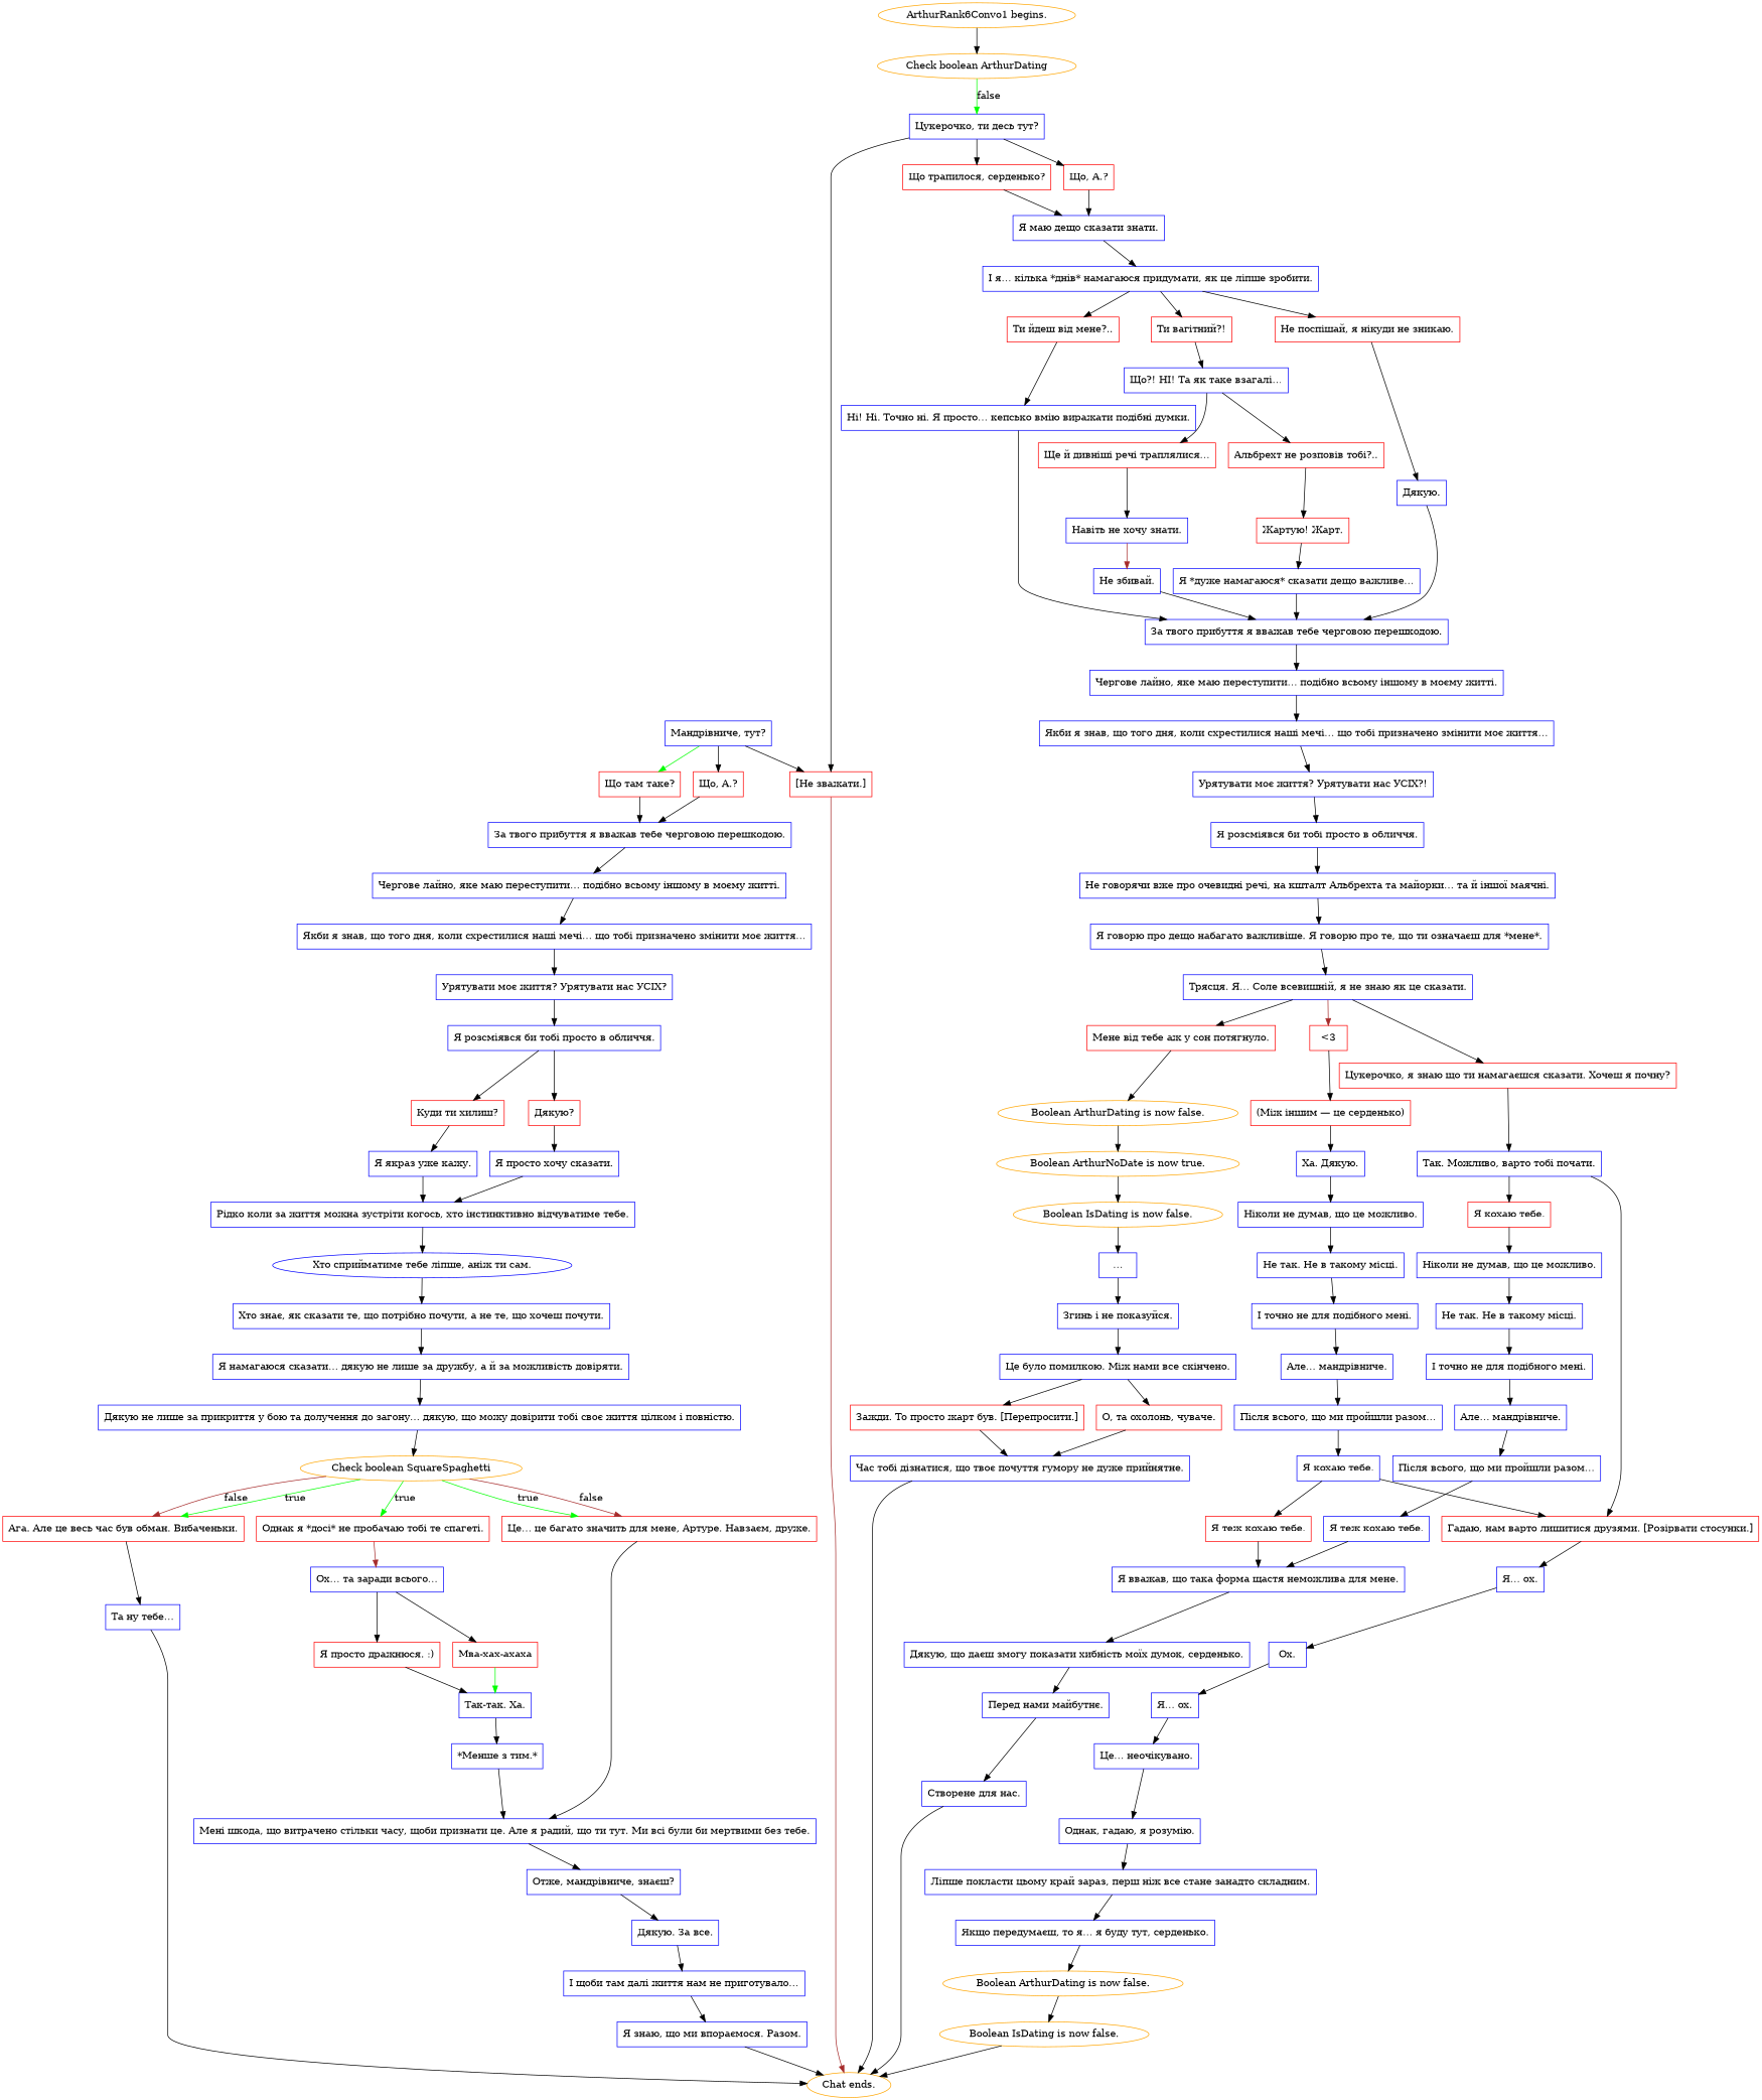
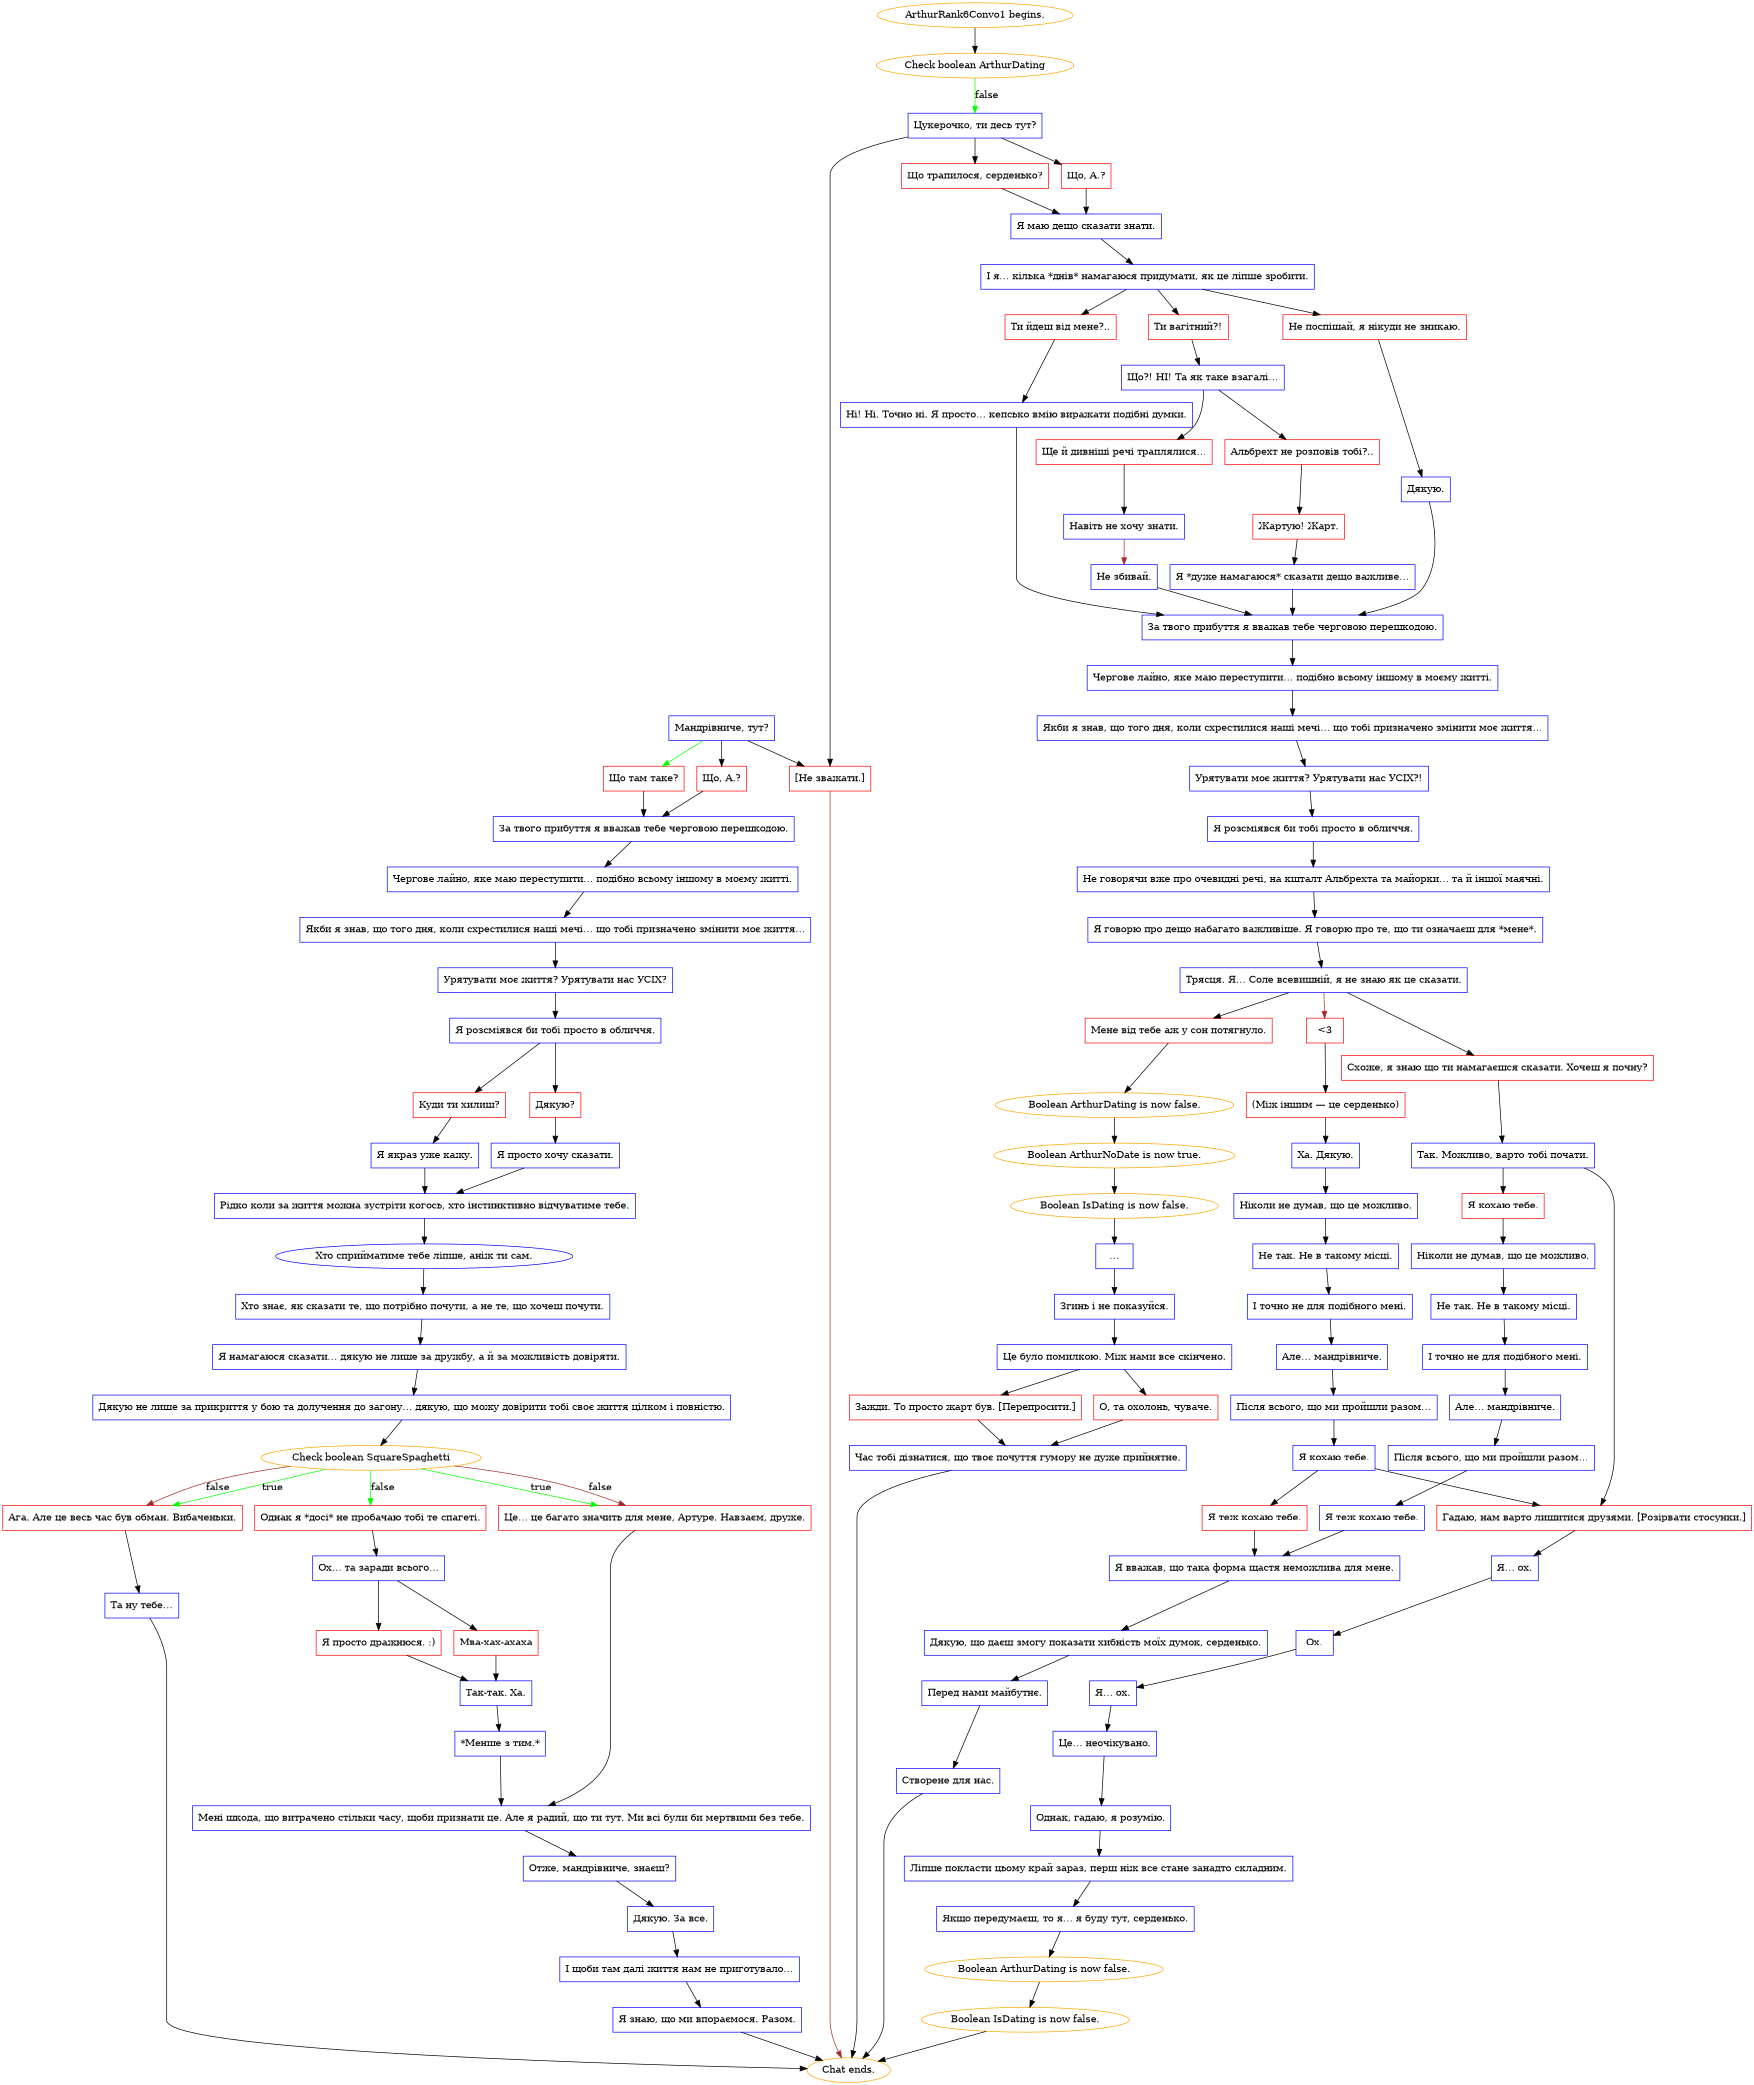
  digraph {
    fontname="DejaVu Serif"
    node [color=blue fontname="DejaVu Serif" shape=box]
    edge [fontname="DejaVu Serif"]
    "ArthurRank6Convo1 begins." [color=orange shape=""]
    n2 [color=orange label="Check boolean ArthurDating" shape=""]
    n3 [label="Цукерочко, ти десь тут?"]
    n4 [color=red label="Що, А.?"]
    n5 [color=red label="Що трапилося, серденько?"]
    n6 [color=red label="[Не зважати.]"]
    n7 [label="Мандрівниче, тут?"]
    n8 [color=red label="Що там таке?"]
    n9 [color=red label="Що, А.?"]
    n10 [label="Я маю дещо сказати знати."]
    "Chat ends." [color=orange shape=""]
    n12 [label="За твого прибуття я вважав тебе черговою перешкодою."]
    n13 [label="І я… кілька *днів* намагаюся придумати, як це ліпше зробити."]
    n14 [label="Чергове лайно, яке маю переступити… подібно всьому іншому в моєму житті."]
    n15 [color=red label="Ти вагітний?!"]
    n16 [color=red label="Ти йдеш від мене?.."]
    n17 [color=red label="Не поспішай, я нікуди не зникаю."]
    n18 [label="Якби я знав, що того дня, коли схрестилися наші мечі… що тобі призначено змінити моє життя…"]
    n19 [label="Що?! НІ! Та як таке взагалі…"]
    n20 [label="Ні! Ні. Точно ні. Я просто… кепсько вмію виражати подібні думки."]
    n21 [label="Дякую."]
    n22 [label="Урятувати моє життя? Урятувати нас УСІХ?"]
    n23 [color=red label="Ще й дивніші речі траплялися…"]
    n24 [color=red label="Альбрехт не розповів тобі?.."]
    n25 [label="За твого прибуття я вважав тебе черговою перешкодою."]
    n26 [label="Я розсміявся би тобі просто в обличчя."]
    n27 [label="Навіть не хочу знати."]
    n28 [color=red label="Жартую! Жарт."]
    n29 [label="Чергове лайно, яке маю переступити… подібно всьому іншому в моєму житті."]
    n30 [color=red label="Дякую?"]
    n31 [color=red label="Куди ти хилиш?"]
    n32 [label="Не збивай."]
    n33 [label="Я *дуже намагаюся* сказати дещо важливе…"]
    n34 [label="Якби я знав, що того дня, коли схрестилися наші мечі… що тобі призначено змінити моє життя…"]
    n35 [label="Я просто хочу сказати."]
    n36 [label="Я якраз уже кажу."]
    n37 [label="Урятувати моє життя? Урятувати нас УСІХ?!"]
    n38 [label="Рідко коли за життя можна зустріти когось, хто інстинктивно відчуватиме тебе."]
    n39 [label="Я розсміявся би тобі просто в обличчя."]
    n40 [label="Хто сприйматиме тебе ліпше, аніж ти сам." shape=ellipse]
    n41 [label="Не говорячи вже про очевидні речі, на кшталт Альбрехта та майорки… та й іншої маячні."]
    n42 [label="Хто знає, як сказати те, що потрібно почути, а не те, що хочеш почути."]
    n43 [label="Я говорю про дещо набагато важливіше. Я говорю про те, що ти означаєш для *мене*."]
    n44 [label="Я намагаюся сказати… дякую не лише за дружбу, а й за можливість довіряти."]
    n45 [label="Трясця. Я… Соле всевишній, я не знаю як це сказати."]
    n46 [label="Дякую не лише за прикриття у бою та долучення до загону… дякую, що можу довірити тобі своє життя цілком і повністю."]
-   n47 [color=red label="Цукерочко, я знаю що ти намагаєшся сказати. Хочеш я почну?"]
+   n47 [color=red label="Схоже, я знаю що ти намагаєшся сказати. Хочеш я почну?"]
    n48 [color=red label="<3"]
    n49 [color=red label="Мене від тебе аж у сон потягнуло."]
    n50 [color=orange label="Check boolean SquareSpaghetti" shape=""]
    n51 [label="Так. Можливо, варто тобі почати."]
    n52 [color=red label="(Між іншим — це серденько)"]
    n53 [color=orange label="Boolean ArthurDating is now false." shape=""]
    n54 [color=red label="Однак я *досі* не пробачаю тобі те спагеті."]
    n55 [color=red label="Це… це багато значить для мене, Артуре. Навзаєм, друже."]
    n56 [color=red label="Ага. Але це весь час був обман. Вибаченьки."]
    n57 [color=red label="Я кохаю тебе."]
    n58 [color=red label="Гадаю, нам варто лишитися друзями. [Розірвати стосунки.]"]
    n59 [label="Ха. Дякую."]
    n60 [color=orange label="Boolean ArthurNoDate is now true." shape=""]
    n61 [label="Ох… та заради всього…"]
    n62 [label="Мені шкода, що витрачено стільки часу, щоби признати це. Але я радий, що ти тут. Ми всі були би мертвими без тебе."]
    n63 [label="Та ну тебе…"]
    n64 [label="Ніколи не думав, що це можливо."]
    n65 [label="Я… ох."]
    n66 [label="Ніколи не думав, що це можливо."]
    n67 [color=orange label="Boolean IsDating is now false." shape=""]
    n68 [color=red label="Мва-хах-ахаха"]
    n69 [color=red label="Я просто дражнюся. :)"]
    n70 [label="Отже, мандрівниче, знаєш?"]
    n71 [label="Не так. Не в такому місці."]
    n72 [label="Ох."]
    n73 [label="Не так. Не в такому місці."]
    n74 [label="…"]
    n75 [label="Так-так. Ха."]
    n76 [label="Дякую. За все."]
    n77 [label="І точно не для подібного мені."]
    n78 [label="Я… ох."]
    n79 [label="І точно не для подібного мені."]
    n80 [label="Згинь і не показуйся."]
    n81 [label="*Менше з тим.*"]
    n82 [label="І щоби там далі життя нам не приготувало…"]
    n83 [label="Але… мандрівниче."]
    n84 [label="Це… неочікувано."]
    n85 [label="Але… мандрівниче."]
    n86 [label="Це було помилкою. Між нами все скінчено."]
    n87 [label="Я знаю, що ми впораємося. Разом."]
    n88 [label="Після всього, що ми пройшли разом…"]
    n89 [label="Однак, гадаю, я розумію."]
    n90 [label="Після всього, що ми пройшли разом…"]
    n91 [color=red label="Зажди. То просто жарт був. [Перепросити.]"]
    n92 [color=red label="О, та охолонь, чуваче."]
    n93 [label="Я теж кохаю тебе."]
    n94 [label="Ліпше покласти цьому край зараз, перш ніж все стане занадто складним."]
    n95 [label="Я кохаю тебе."]
    n96 [label="Час тобі дізнатися, що твоє почуття гумору не дуже прийнятне."]
    n97 [label="Я вважав, що така форма щастя неможлива для мене."]
    n98 [label="Якщо передумаєш, то я… я буду тут, серденько."]
    n99 [color=red label="Я теж кохаю тебе."]
    n100 [label="Дякую, що даєш змогу показати хибність моїх думок, серденько."]
    n101 [color=orange label="Boolean ArthurDating is now false." shape=""]
    n102 [label="Перед нами майбутнє."]
    n103 [color=orange label="Boolean IsDating is now false." shape=""]
    n104 [label="Створене для нас."]
    "ArthurRank6Convo1 begins." -> n2
    n2 -> n3 [color=green label=false]
    n3 -> n4
    n3 -> n5
    n3 -> n6
    n4 -> n10
    n5 -> n10
    n6 -> "Chat ends." [color=brown]
    n7 -> n6
    n7 -> n8 [color=green]
    n7 -> n9
    n8 -> n12
    n9 -> n12
    n10 -> n13
    n12 -> n14
    n13 -> n15
    n13 -> n16
    n13 -> n17
    n14 -> n18
    n15 -> n19
    n16 -> n20
    n17 -> n21
    n18 -> n22
    n19 -> n23
    n19 -> n24
    n20 -> n25
    n21 -> n25
    n22 -> n26
    n23 -> n27
    n24 -> n28
    n25 -> n29
    n26 -> n30
    n26 -> n31
    n27 -> n32 [color=brown]
    n28 -> n33
    n29 -> n34
    n30 -> n35
    n31 -> n36
    n32 -> n25
    n33 -> n25
    n34 -> n37
    n35 -> n38
    n36 -> n38
    n37 -> n39
    n38 -> n40
    n39 -> n41
    n40 -> n42
    n41 -> n43
    n42 -> n44
    n43 -> n45
    n44 -> n46
    n45 -> n47
    n45 -> n48 [color=brown]
    n45 -> n49
    n46 -> n50
    n47 -> n51
    n48 -> n52
    n49 -> n53
-   n50 -> n54 [color=green label=true]
+   n50 -> n54 [color=green label=false]
    n50 -> n55 [color=green label=true]
    n50 -> n55 [color=brown label=false]
    n50 -> n56 [color=green label=true]
    n50 -> n56 [color=brown label=false]
    n51 -> n57
    n51 -> n58
    n52 -> n59
    n53 -> n60
-   n54 -> n61 [color=brown]
+   n54 -> n61
    n55 -> n62
    n56 -> n63
    n57 -> n64
    n58 -> n65
    n59 -> n66
    n60 -> n67
    n61 -> n68
    n61 -> n69
    n62 -> n70
    n63 -> "Chat ends."
    n64 -> n71
    n65 -> n72
    n66 -> n73
    n67 -> n74
-   n68 -> n75 [color=green]
+   n68 -> n75
    n69 -> n75
    n70 -> n76
    n71 -> n77
    n72 -> n78
    n73 -> n79
    n74 -> n80
    n75 -> n81
    n76 -> n82
    n77 -> n83
    n78 -> n84
    n79 -> n85
    n80 -> n86
    n81 -> n62
    n82 -> n87
    n83 -> n88
    n84 -> n89
    n85 -> n90
    n86 -> n91
    n86 -> n92
    n87 -> "Chat ends."
    n88 -> n93
    n89 -> n94
    n90 -> n95
    n91 -> n96
    n92 -> n96
    n93 -> n97
    n94 -> n98
    n95 -> n58
    n95 -> n99
    n96 -> "Chat ends."
    n97 -> n100
    n98 -> n101
    n99 -> n97
    n100 -> n102
    n101 -> n103
    n102 -> n104
    n103 -> "Chat ends."
    n104 -> "Chat ends."
  }
